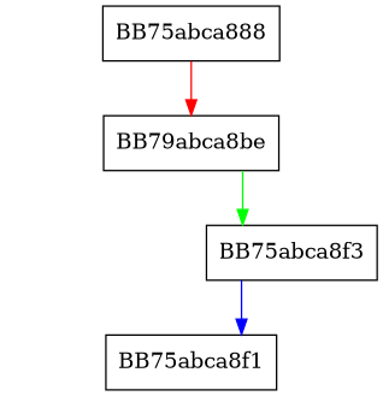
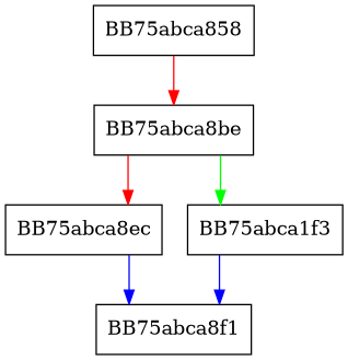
  digraph {
    splines=ortho
    node [shape=box]
    edge [color=red]
-   BB75abca888
-   BB75abca8be [label=BB79abca8be]
+   BB75abca888 [label=BB75abca858]
+   BB75abca8be
    n3 [label=BB75abca8f1]
-   BB75abca8f3
+   BB75abca8ec
+   BB75abca8f3 [label=BB75abca1f3]
    BB75abca888 -> BB75abca8be
+   BB75abca8be -> BB75abca8ec
    BB75abca8be -> BB75abca8f3 [color=green]
+   BB75abca8ec -> n3 [color=blue]
    BB75abca8f3 -> n3 [color=blue]
  }
